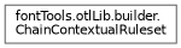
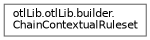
  digraph {
    rankdir=LR
-   n1 [color=grey40 fillcolor=white fontname=Helvetica fontsize=10 height=0.2 label="fontTools.otlLib.builder.\lChainContextualRuleset" shape=box style=filled width=0.4]
+   n1 [color=grey40 fillcolor=white fontname=Helvetica fontsize=10 height=0.2 label="otlLib.otlLib.builder.\lChainContextualRuleset" shape=box style=filled width=0.4]
  }
